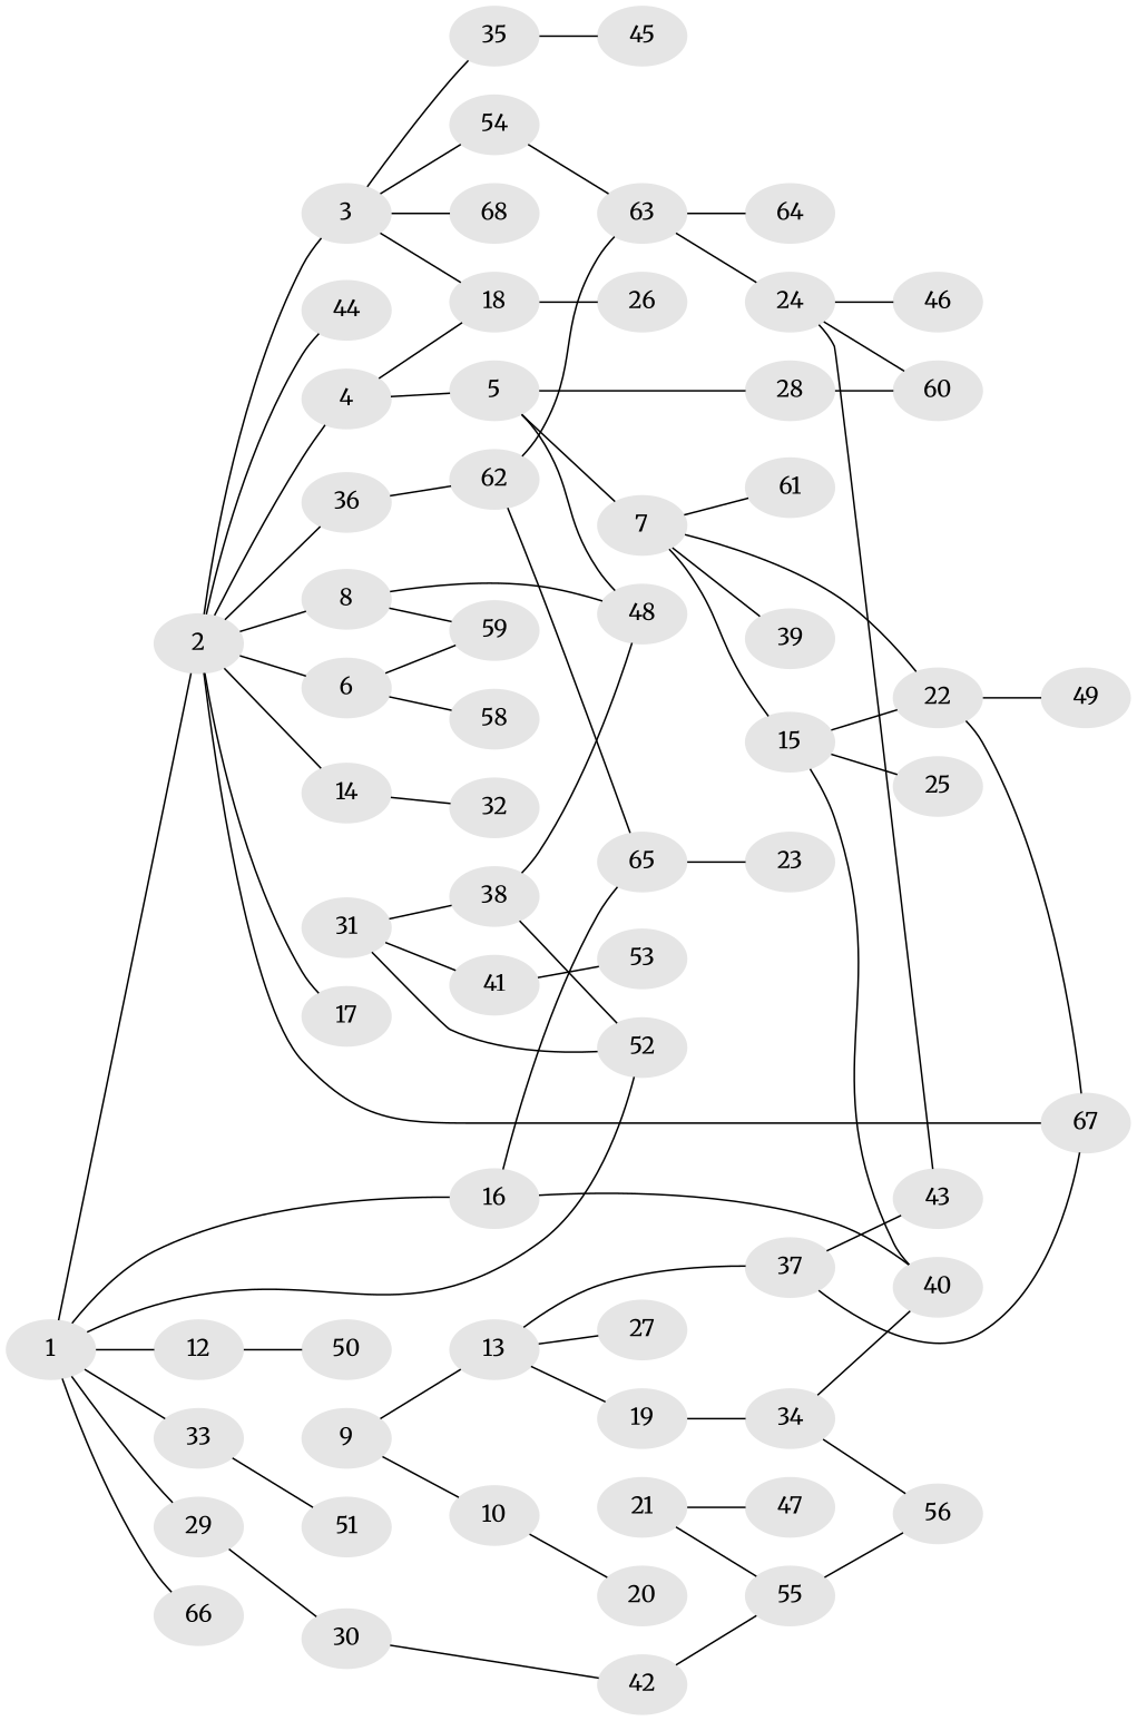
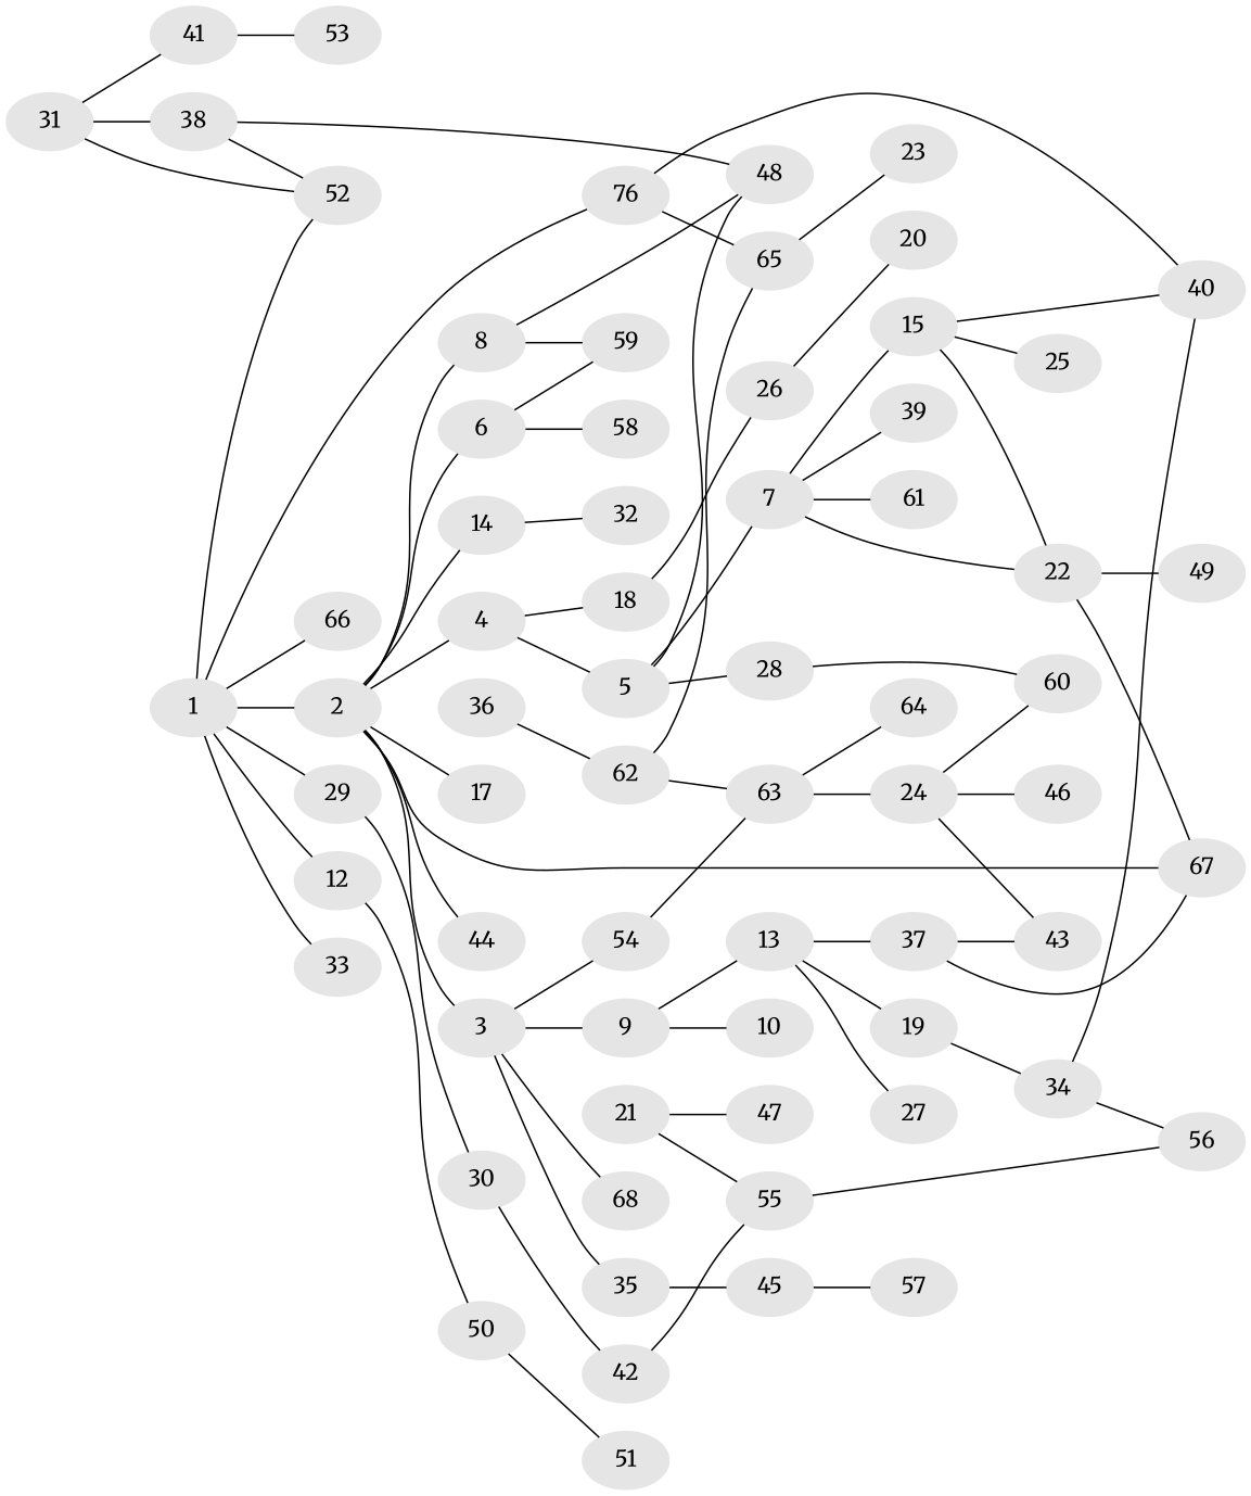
  graph {
    fontname=Merriweather
    rankdir=LR
    node [color=gray90 fontname=Merriweather style=filled]
    edge [fontname=Merriweather]
    1
    2
    12
-   16
+   16 [label=76]
    29
    33
    52
    66
    3
    4
    6
    8
    14
    17
    36
    44
    67
    50
    40
    65
    30
    51
    9
    35
    54
    68
    5
    18
    58
    59
    48
    32
    62
    10
    13
    45
    63
    7
    28
    26
    15
    22
    39
    61
    60
    25
    49
    20
    37
    19
    27
    43
    31
    38
    41
    34
    21
    47
    55
    23
    24
    46
    56
    42
    53
+   57
    64
    1 -- 2
    1 -- 12
    1 -- 16
    1 -- 29
    1 -- 33
    1 -- 52
    1 -- 66
    2 -- 3
    2 -- 4
    2 -- 6
    2 -- 8
    2 -- 14
    2 -- 17
-   2 -- 36
    2 -- 44
    2 -- 67
    12 -- 50
    16 -- 40
    16 -- 65
    29 -- 30
-   33 -- 51
-   3 -- 18
+   50 -- 51
+   3 -- 9
    3 -- 35
    3 -- 54
    3 -- 68
    4 -- 5
    4 -- 18
    6 -- 58
    6 -- 59
    8 -- 59
    8 -- 48
    14 -- 32
    36 -- 62
    65 -- 23
    30 -- 42
    9 -- 10
    9 -- 13
    35 -- 45
    54 -- 63
    5 -- 48
    5 -- 7
    5 -- 28
    18 -- 26
    62 -- 65
    62 -- 63
-   10 -- 20
+   26 -- 20
    13 -- 37
    13 -- 19
    13 -- 27
+   45 -- 57
    63 -- 24
    63 -- 64
    7 -- 15
    7 -- 22
    7 -- 39
    7 -- 61
    28 -- 60
    15 -- 40
    15 -- 22
    15 -- 25
    22 -- 67
    22 -- 49
    37 -- 67
    37 -- 43
    19 -- 34
    31 -- 52
    31 -- 38
    31 -- 41
    38 -- 52
    38 -- 48
    41 -- 53
    34 -- 40
    34 -- 56
    21 -- 47
    21 -- 55
    55 -- 56
    24 -- 60
    24 -- 43
    24 -- 46
    42 -- 55
  }
